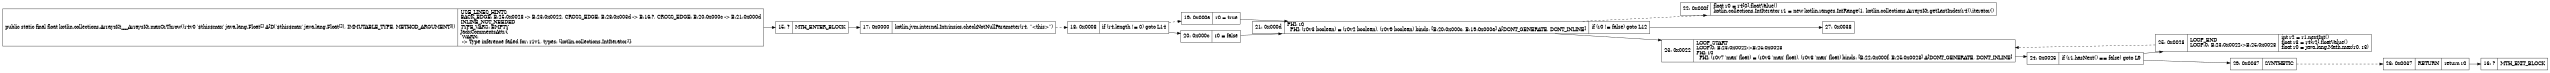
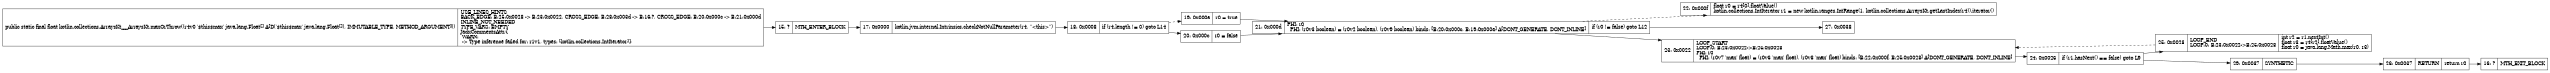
  digraph {
    rankdir=LR
    node [shape=record]
    n1 [label="{15\:\ ?|MTH_ENTER_BLOCK\l}"]
    n2 [label="{17\:\ 0x0000|kotlin.jvm.internal.Intrinsics.checkNotNullParameter(r4, \"\<this\>\")\l}"]
    n3 [label="{18\:\ 0x0008|if (r4.length != 0) goto L14\l}"]
    n4 [label="{19\:\ 0x000a|r0 = true\l}"]
    n5 [label="{20\:\ 0x000c|r0 = false\l}"]
    n6 [label="{21\:\ 0x000d|PHI: r0 \l  PHI: (r0v3 boolean) = (r0v2 boolean), (r0v9 boolean) binds: [B:20:0x000c, B:19:0x000a] A[DONT_GENERATE, DONT_INLINE]\l|if (r0 != false) goto L12\l}"]
    n7 [label="{22\:\ 0x000f|float r0 = r4[0].floatValue()\lkotlin.collections.IntIterator r1 = new kotlin.ranges.IntRange(1, kotlin.collections.ArraysKt.getLastIndex(r4)).iterator()\l}"]
    n8 [label="{27\:\ 0x0038}"]
    n9 [label="{23\:\ 0x0022|LOOP_START\lLOOP:0: B:23:0x0022\-\>B:25:0x0028\lPHI: r0 \l  PHI: (r0v7 'max' float) = (r0v6 'max' float), (r0v8 'max' float) binds: [B:22:0x000f, B:25:0x0028] A[DONT_GENERATE, DONT_INLINE]\l}"]
    n10 [label="{24\:\ 0x0026|if (r1.hasNext() == false) goto L9\l}"]
    n11 [label="{25\:\ 0x0028|LOOP_END\lLOOP:0: B:23:0x0022\-\>B:25:0x0028\l|int r2 = r1.nextInt()\lfloat r3 = r4[r2].floatValue()\lfloat r0 = java.lang.Math.max(r0, r3)\l}"]
    n12 [label="{29\:\ 0x0037|SYNTHETIC\l}"]
    n13 [label="{26\:\ 0x0037|RETURN\l|return r0\l}"]
    n14 [label="{16\:\ ?|MTH_EXIT_BLOCK\l}"]
    n15 [label="{public static final float kotlin.collections.ArraysKt___ArraysKt.maxOrThrow((r4v0 '$this$max' java.lang.Float[] A[D('$this$max' java.lang.Float[]), IMMUTABLE_TYPE, METHOD_ARGUMENT]))  | USE_LINES_HINTS\lBACK_EDGE: B:25:0x0028 \-\> B:23:0x0022, CROSS_EDGE: B:28:0x003d \-\> B:16:?, CROSS_EDGE: B:20:0x000c \-\> B:21:0x000d\lINLINE_NOT_NEEDED\lTYPE_VARS: EMPTY\lJadxCommentsAttr\{\l WARN: \l \-\> Type inference failed for: r1v1, types: [kotlin.collections.IntIterator]\}\l}"]
    n1 -> n2
-   n2 -> n3 [style=dashed]
+   n2 -> n3
    n3 -> n4 [style=dashed]
    n3 -> n5
    n4 -> n6
    n5 -> n6
    n6 -> n7 [style=dashed]
    n6 -> n8
    n6 -> n9
    n9 -> n10
    n10 -> n11 [style=solid]
    n10 -> n12
    n11 -> n9 [style=dashed]
-   n12 -> n13 [style=dashed]
+   n12 -> n13
    n13 -> n14
    n15 -> n1
  }
